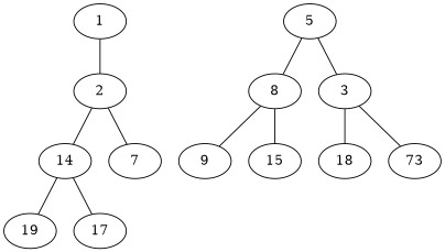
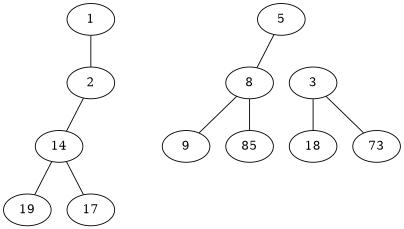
  graph {
    1
    2
    5
    8
    n5 [label=3]
    14
-   7
    9
-   15
+   15 [label=85]
    18
    n11 [label=73]
    19
    17
    1 -- 2
    2 -- 14
-   2 -- 7
    5 -- 8
-   5 -- n5
    8 -- 9
    8 -- 15
    n5 -- 18
    n5 -- n11
    14 -- 19
    14 -- 17
  }
